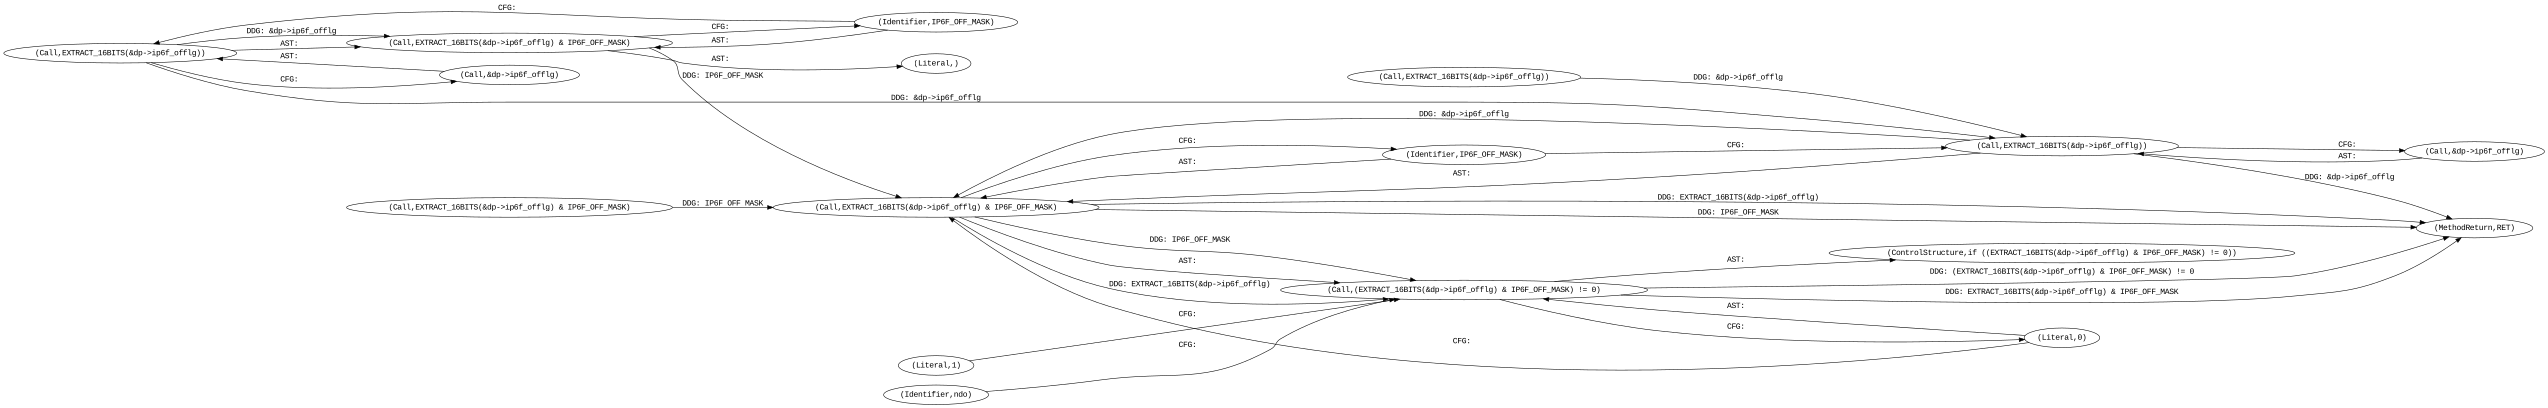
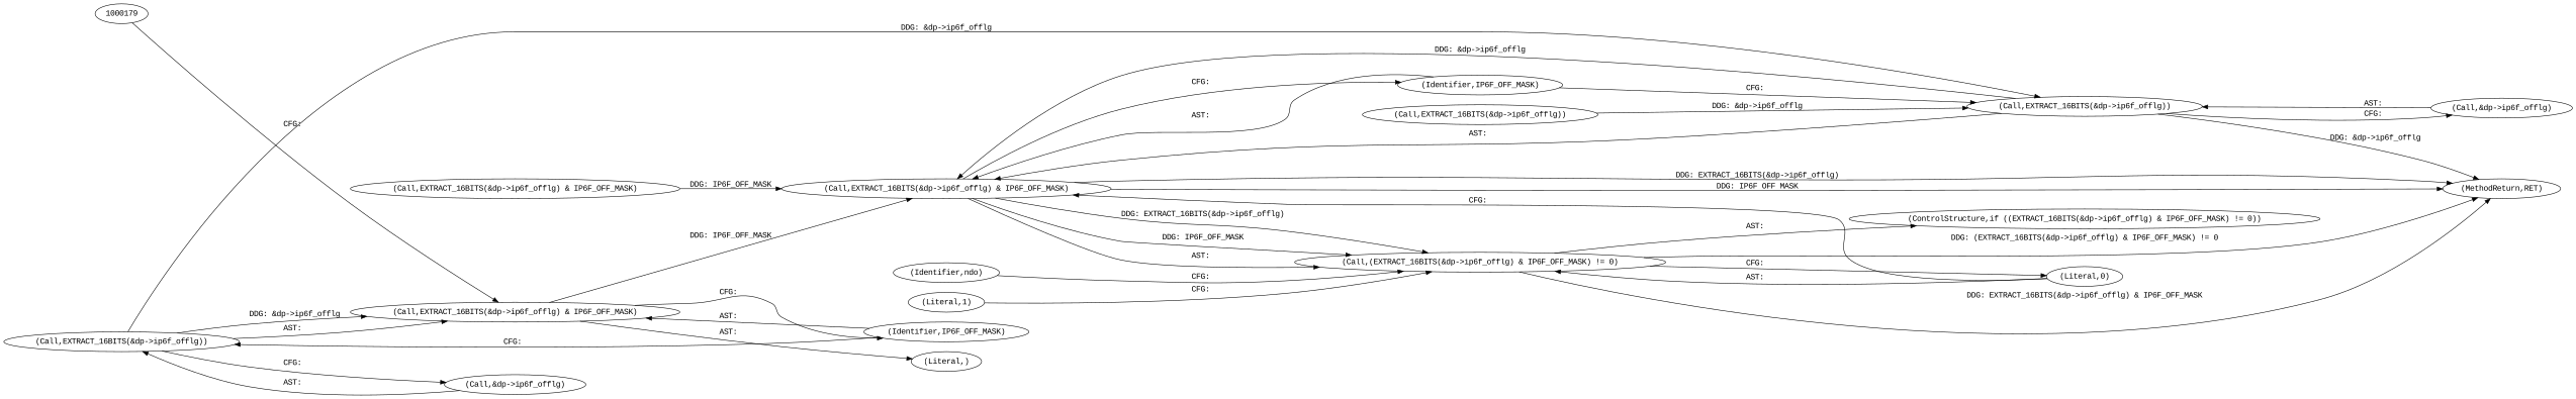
  digraph {
    fontname="Liberation Mono"
    rankdir=LR
    node [fontname="Liberation Mono"]
    edge [fontname="Liberation Mono"]
    n1 [label="(Call,EXTRACT_16BITS(&dp->ip6f_offlg))"]
    n2 [label="(Call,EXTRACT_16BITS(&dp->ip6f_offlg) & IP6F_OFF_MASK)"]
    n3 [label="(Call,EXTRACT_16BITS(&dp->ip6f_offlg))"]
    n4 [label="(Call,&dp->ip6f_offlg)"]
    n5 [label="(Call,EXTRACT_16BITS(&dp->ip6f_offlg) & IP6F_OFF_MASK)"]
    n6 [label="(Identifier,IP6F_OFF_MASK)"]
    n7 [label="(Literal,)"]
    n8 [label="(MethodReturn,RET)"]
    n9 [label="(Call,&dp->ip6f_offlg)"]
    n10 [label="(Call,(EXTRACT_16BITS(&dp->ip6f_offlg) & IP6F_OFF_MASK) != 0)"]
    n11 [label="(Identifier,IP6F_OFF_MASK)"]
    n12 [label="(Literal,0)"]
    n13 [label="(ControlStructure,if ((EXTRACT_16BITS(&dp->ip6f_offlg) & IP6F_OFF_MASK) != 0))"]
    n14 [label="(Identifier,ndo)"]
    n15 [label="(Call,EXTRACT_16BITS(&dp->ip6f_offlg) & IP6F_OFF_MASK)"]
    n16 [label="(Literal,1)"]
    n17 [label="(Call,EXTRACT_16BITS(&dp->ip6f_offlg))"]
+   1000179
    n1 -> n2 [label="AST: "]
    n1 -> n2 [label="DDG: &dp->ip6f_offlg"]
    n1 -> n3 [label="DDG: &dp->ip6f_offlg"]
    n1 -> n4 [label="CFG: "]
    n2 -> n5 [label="DDG: IP6F_OFF_MASK"]
    n2 -> n6 [label="CFG: "]
    n2 -> n7 [label="AST: "]
    n3 -> n5 [label="AST: "]
    n3 -> n5 [label="DDG: &dp->ip6f_offlg"]
    n3 -> n8 [label="DDG: &dp->ip6f_offlg"]
    n3 -> n9 [label="CFG: "]
    n4 -> n1 [label="AST: "]
    n5 -> n8 [label="DDG: EXTRACT_16BITS(&dp->ip6f_offlg)"]
    n5 -> n8 [label="DDG: IP6F_OFF_MASK"]
    n5 -> n10 [label="AST: "]
    n5 -> n10 [label="DDG: EXTRACT_16BITS(&dp->ip6f_offlg)"]
    n5 -> n10 [label="DDG: IP6F_OFF_MASK"]
    n5 -> n11 [label="CFG: "]
    n6 -> n1 [label="CFG: "]
    n6 -> n2 [label="AST: "]
    n9 -> n3 [label="AST: "]
    n10 -> n8 [label="DDG: (EXTRACT_16BITS(&dp->ip6f_offlg) & IP6F_OFF_MASK) != 0"]
    n10 -> n8 [label="DDG: EXTRACT_16BITS(&dp->ip6f_offlg) & IP6F_OFF_MASK"]
    n10 -> n12 [label="CFG: "]
    n10 -> n13 [label="AST: "]
    n11 -> n3 [label="CFG: "]
    n11 -> n5 [label="AST: "]
    n12 -> n5 [label="CFG: "]
    n12 -> n10 [label="AST: "]
    n14 -> n10 [label="CFG: "]
    n15 -> n5 [label="DDG: IP6F_OFF_MASK"]
    n16 -> n10 [label="CFG: "]
    n17 -> n3 [label="DDG: &dp->ip6f_offlg"]
+   1000179 -> n2 [label="CFG: "]
  }
